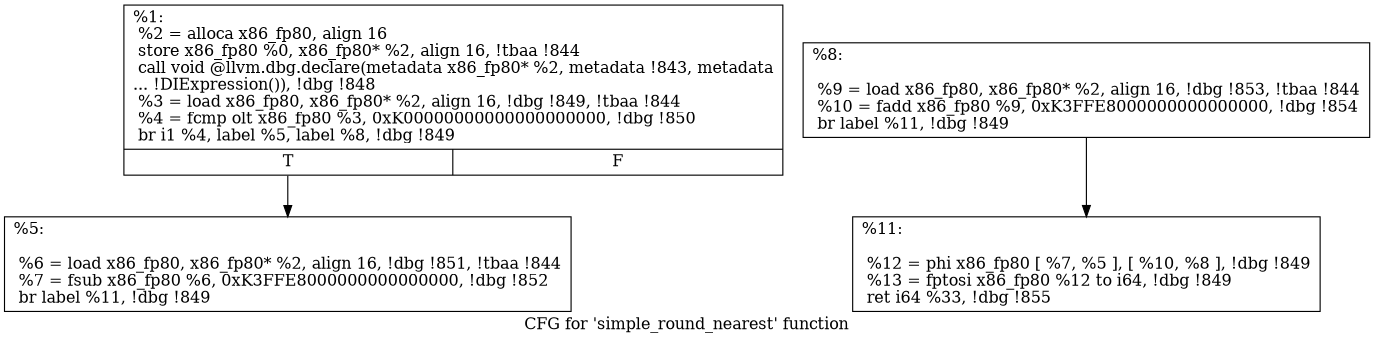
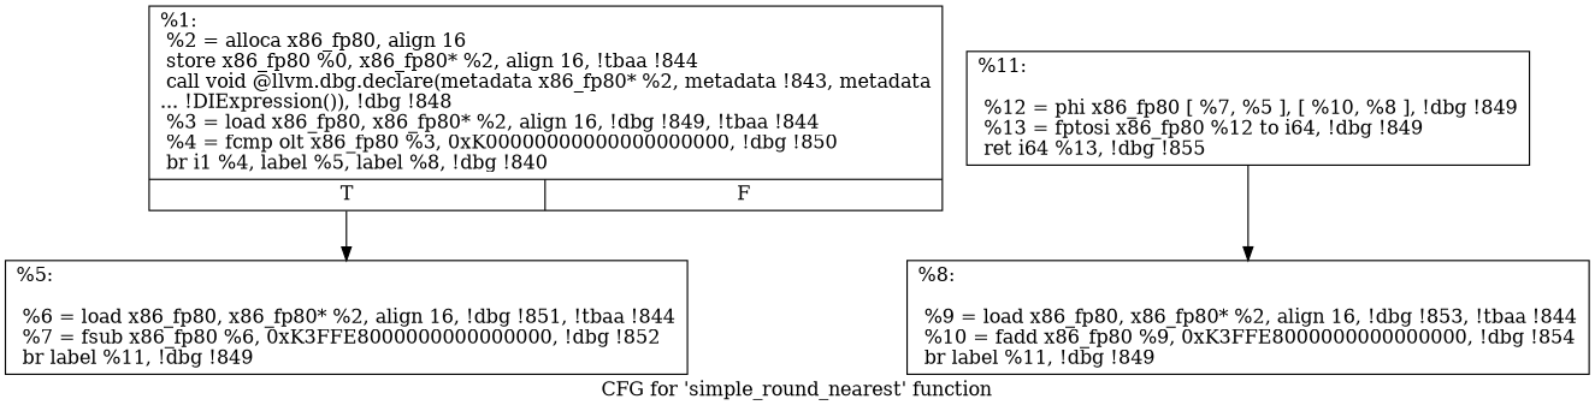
  digraph {
    label="CFG for 'simple_round_nearest' function"
    node [shape=record]
-   n1 [label="{%1:\l  %2 = alloca x86_fp80, align 16\l  store x86_fp80 %0, x86_fp80* %2, align 16, !tbaa !844\l  call void @llvm.dbg.declare(metadata x86_fp80* %2, metadata !843, metadata\l... !DIExpression()), !dbg !848\l  %3 = load x86_fp80, x86_fp80* %2, align 16, !dbg !849, !tbaa !844\l  %4 = fcmp olt x86_fp80 %3, 0xK00000000000000000000, !dbg !850\l  br i1 %4, label %5, label %8, !dbg !849\l|{<s0>T|<s1>F}}"]
+   n1 [label="{%1:\l  %2 = alloca x86_fp80, align 16\l  store x86_fp80 %0, x86_fp80* %2, align 16, !tbaa !844\l  call void @llvm.dbg.declare(metadata x86_fp80* %2, metadata !843, metadata\l... !DIExpression()), !dbg !848\l  %3 = load x86_fp80, x86_fp80* %2, align 16, !dbg !849, !tbaa !844\l  %4 = fcmp olt x86_fp80 %3, 0xK00000000000000000000, !dbg !850\l  br i1 %4, label %5, label %8, !dbg !840\l|{<s0>T|<s1>F}}"]
    n2 [label="{%5:\l\l  %6 = load x86_fp80, x86_fp80* %2, align 16, !dbg !851, !tbaa !844\l  %7 = fsub x86_fp80 %6, 0xK3FFE8000000000000000, !dbg !852\l  br label %11, !dbg !849\l}"]
    n3 [label="{%8:\l\l  %9 = load x86_fp80, x86_fp80* %2, align 16, !dbg !853, !tbaa !844\l  %10 = fadd x86_fp80 %9, 0xK3FFE8000000000000000, !dbg !854\l  br label %11, !dbg !849\l}"]
-   n4 [label="{%11:\l\l  %12 = phi x86_fp80 [ %7, %5 ], [ %10, %8 ], !dbg !849\l  %13 = fptosi x86_fp80 %12 to i64, !dbg !849\l  ret i64 %33, !dbg !855\l}"]
+   n4 [label="{%11:\l\l  %12 = phi x86_fp80 [ %7, %5 ], [ %10, %8 ], !dbg !849\l  %13 = fptosi x86_fp80 %12 to i64, !dbg !849\l  ret i64 %13, !dbg !855\l}"]
    n1 -> n2 [tailport=s0]
-   n3 -> n4
+   n4 -> n3
  }
